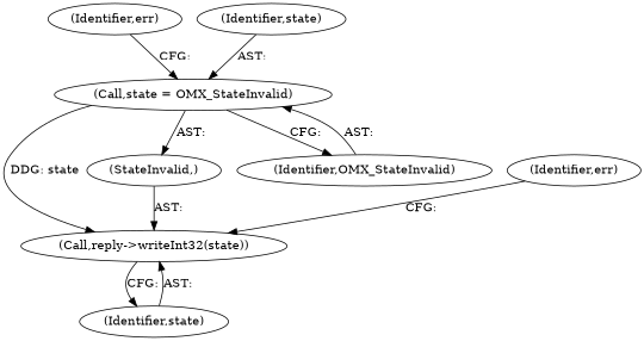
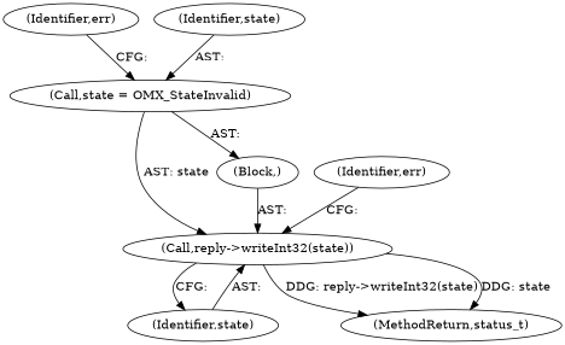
  digraph {
    n1 [label="(Call,reply->writeInt32(state))"]
    n2 [label="(Identifier,state)"]
-   n4 [label="(StateInvalid,)"]
+   n3 [label="(MethodReturn,status_t)"]
+   n4 [label="(Block,)"]
    n5 [label="(Call,state = OMX_StateInvalid)"]
-   n6 [label="(Identifier,OMX_StateInvalid)"]
    n7 [label="(Identifier,err)"]
    n8 [label="(Identifier,err)"]
    n9 [label="(Identifier,state)"]
    n1 -> n2 [label="CFG: "]
+   n1 -> n3 [label="DDG: reply->writeInt32(state)"]
+   n1 -> n3 [label="DDG: state"]
    n2 -> n1 [label="AST: "]
    n4 -> n1 [label="AST: "]
-   n5 -> n1 [label="DDG: state"]
+   n5 -> n1 [label="AST: state"]
    n5 -> n4 [label="AST: "]
-   n5 -> n6 [label="CFG: "]
-   n6 -> n5 [label="AST: "]
    n7 -> n1 [label="CFG: "]
    n8 -> n5 [label="CFG: "]
    n9 -> n5 [label="AST: "]
  }
